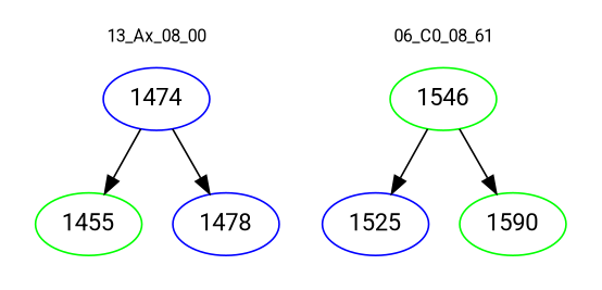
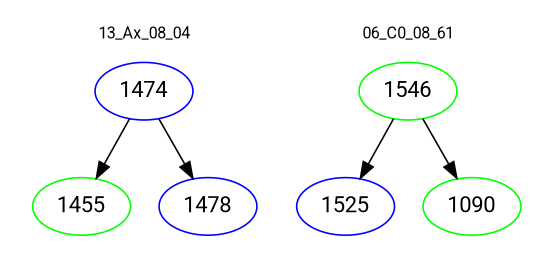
  digraph {
    fontname=Roboto
    node [color=blue fontname=Roboto]
    edge [color=black fontname=Roboto]
    n1 [label=1474]
    n2 [color=green label=1455]
    n3 [label=1478]
    n4 [color=green label=1546]
    n5 [label=1525]
-   n6 [color=green label=1590]
+   n6 [color=green label=1090]
    subgraph cluster_1 {
      color=white
      fontsize=10
-     label="13_Ax_08_00"
+     label="13_Ax_08_04"
      n1
      n2
      n3
    }
    subgraph cluster_2 {
      color=white
      fontsize=10
      label="06_C0_08_61"
      n4
      n5
      n6
    }
    n1 -> n2
    n1 -> n3
    n4 -> n5
    n4 -> n6
  }
